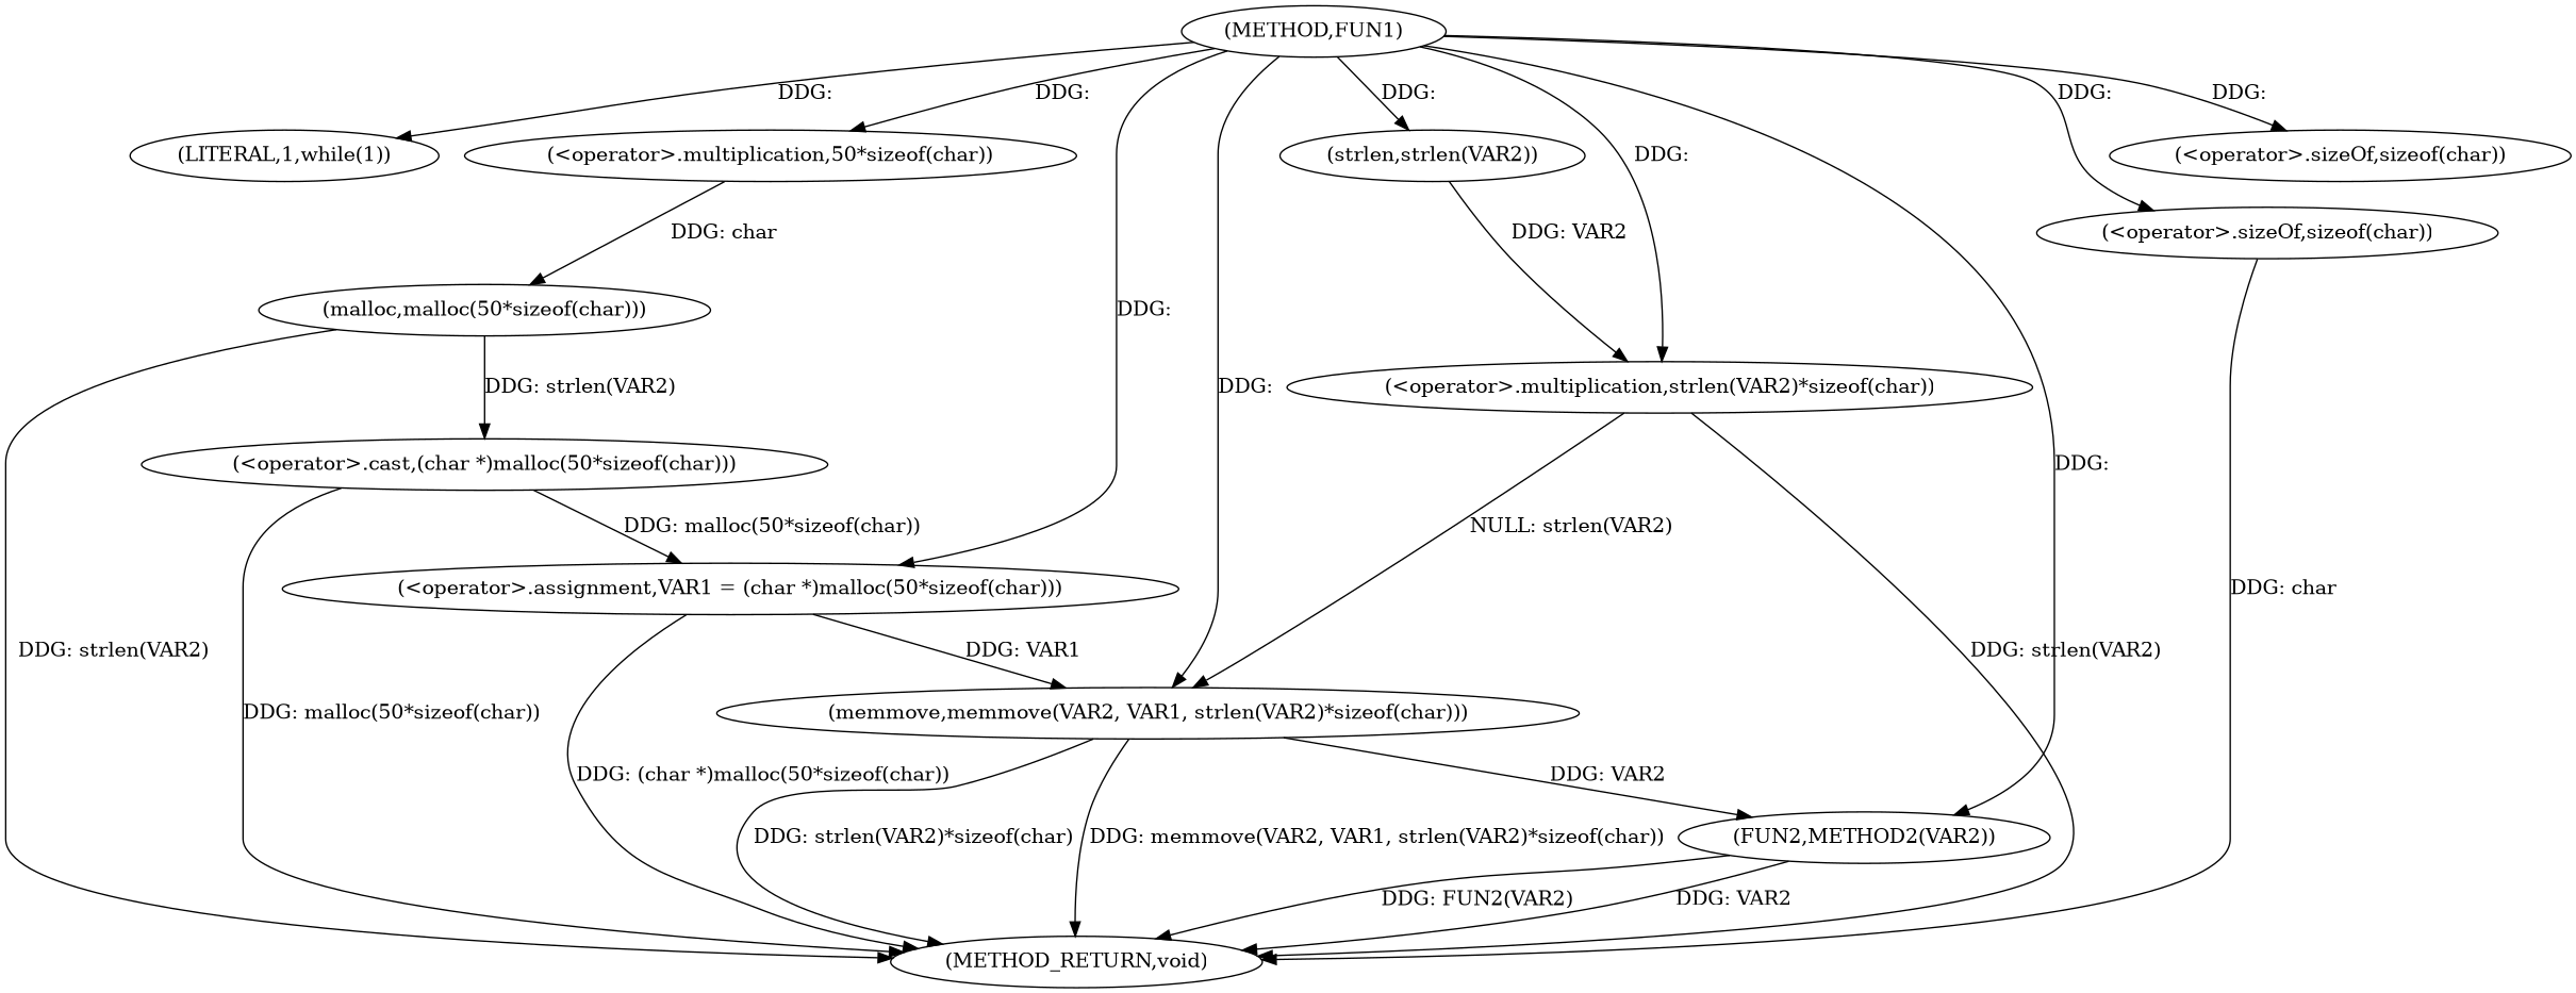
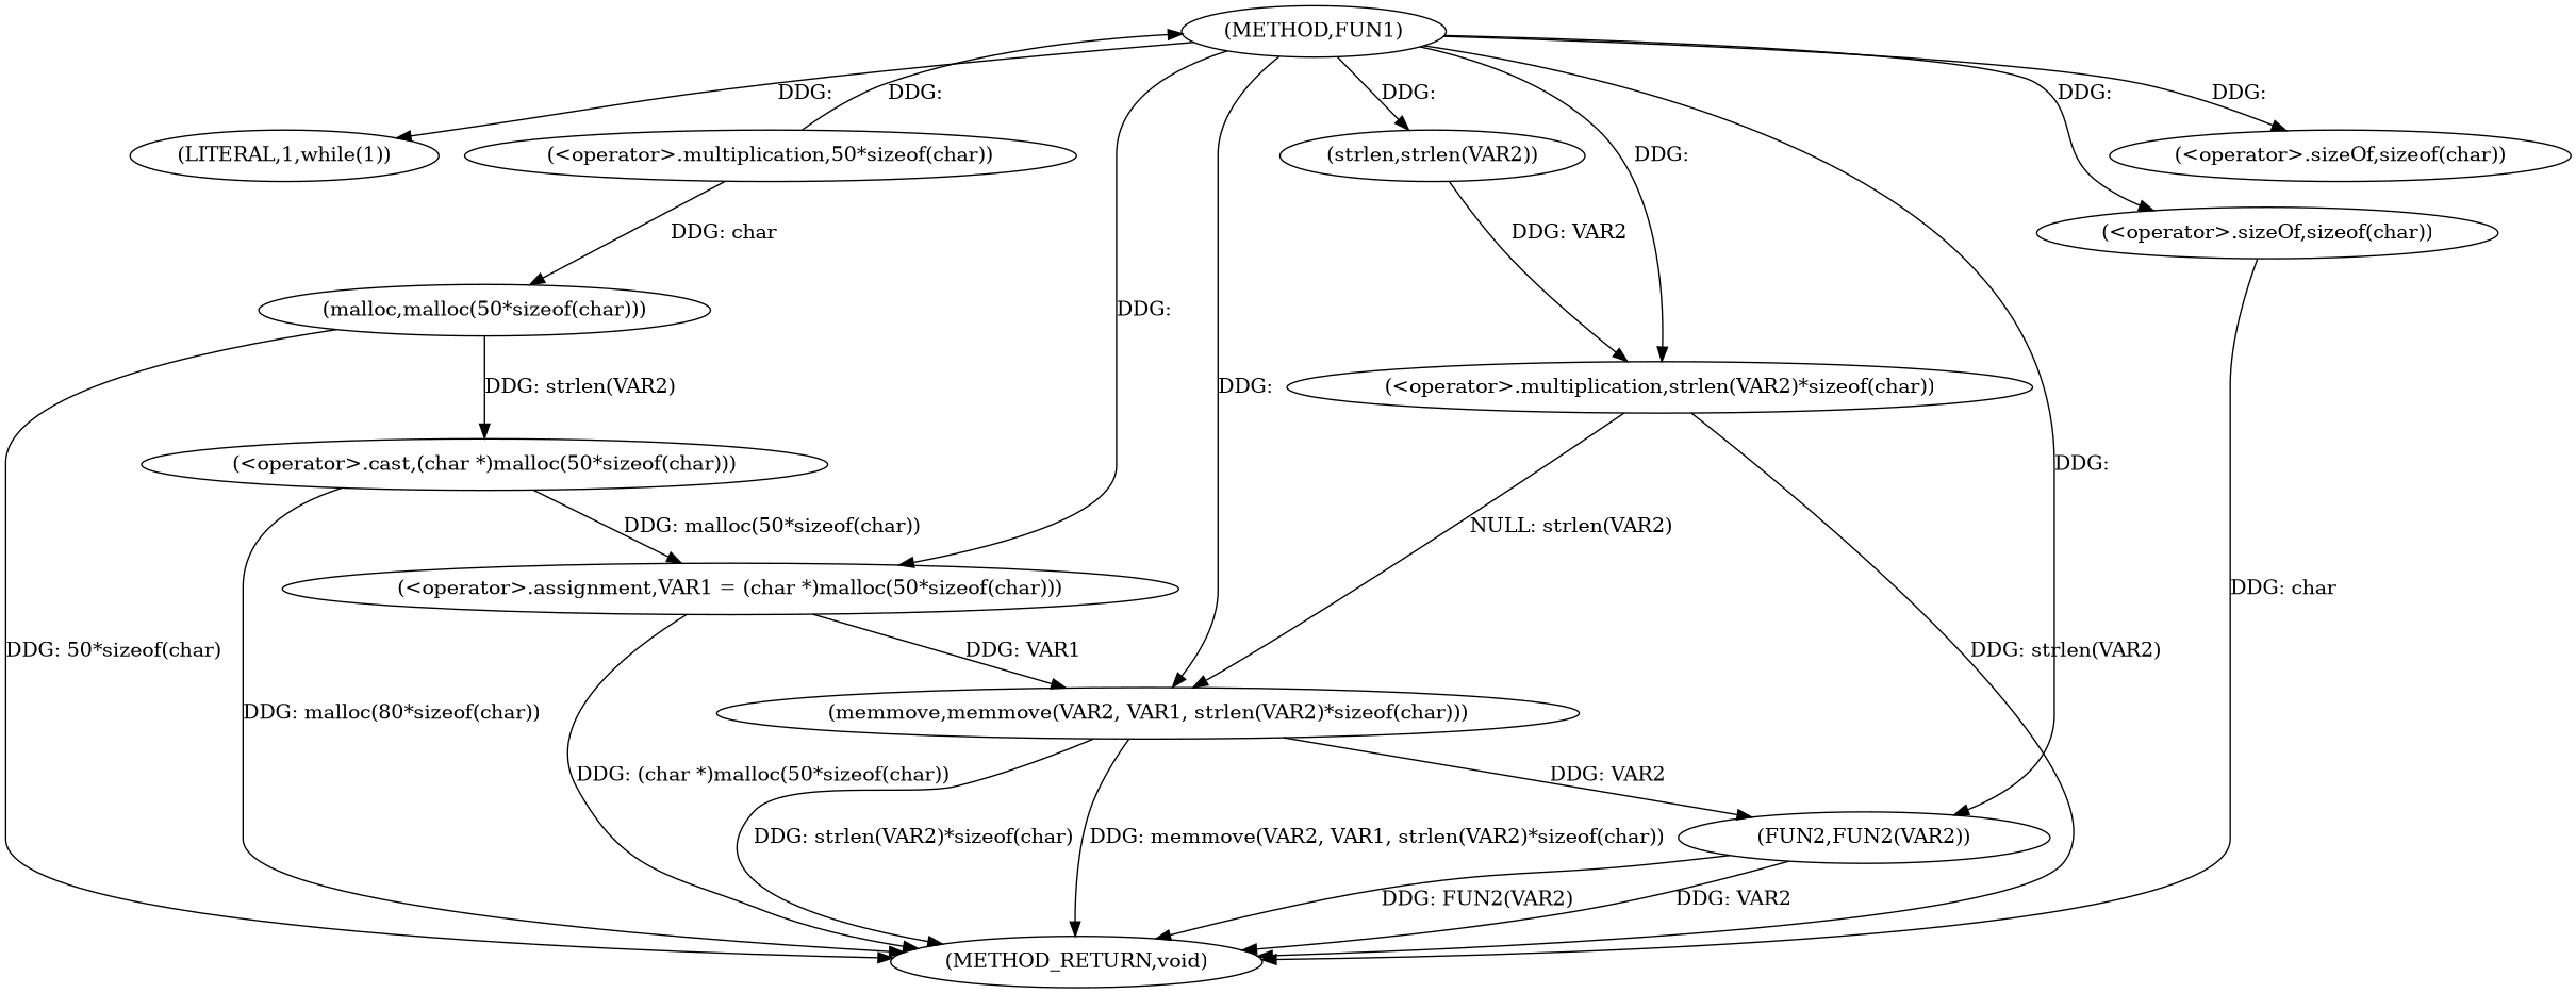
  digraph {
    n1 [label="(METHOD,FUN1)"]
    n2 [label="(LITERAL,1,while(1))"]
    n3 [label="(<operator>.assignment,VAR1 = (char *)malloc(50*sizeof(char)))"]
    n4 [label="(<operator>.multiplication,50*sizeof(char))"]
    n5 [label="(<operator>.sizeOf,sizeof(char))"]
    n6 [label="(memmove,memmove(VAR2, VAR1, strlen(VAR2)*sizeof(char)))"]
    n7 [label="(<operator>.multiplication,strlen(VAR2)*sizeof(char))"]
    n8 [label="(strlen,strlen(VAR2))"]
    n9 [label="(<operator>.sizeOf,sizeof(char))"]
-   n10 [label="(FUN2,METHOD2(VAR2))"]
+   n10 [label="(FUN2,FUN2(VAR2))"]
    n11 [label="(METHOD_RETURN,void)"]
    n12 [label="(malloc,malloc(50*sizeof(char)))"]
    n13 [label="(<operator>.cast,(char *)malloc(50*sizeof(char)))"]
    n1 -> n2 [label="DDG: "]
    n1 -> n3 [label="DDG: "]
-   n1 -> n4 [label="DDG: "]
+   n4 -> n1 [label="DDG: "]
    n1 -> n5 [label="DDG: "]
    n1 -> n6 [label="DDG: "]
    n1 -> n7 [label="DDG: "]
    n1 -> n8 [label="DDG: "]
    n1 -> n9 [label="DDG: "]
    n1 -> n10 [label="DDG: "]
    n3 -> n6 [label="DDG: VAR1"]
    n3 -> n11 [label="DDG: (char *)malloc(50*sizeof(char))"]
    n4 -> n12 [label="DDG: char"]
    n6 -> n10 [label="DDG: VAR2"]
    n6 -> n11 [label="DDG: memmove(VAR2, VAR1, strlen(VAR2)*sizeof(char))"]
    n6 -> n11 [label="DDG: strlen(VAR2)*sizeof(char)"]
    n7 -> n6 [label="NULL: strlen(VAR2)"]
    n7 -> n11 [label="DDG: strlen(VAR2)"]
    n8 -> n7 [label="DDG: VAR2"]
    n9 -> n11 [label="DDG: char"]
    n10 -> n11 [label="DDG: VAR2"]
    n10 -> n11 [label="DDG: FUN2(VAR2)"]
-   n12 -> n11 [label="DDG: strlen(VAR2)"]
+   n12 -> n11 [label="DDG: 50*sizeof(char)"]
    n12 -> n13 [label="DDG: strlen(VAR2)"]
    n13 -> n3 [label="DDG: malloc(50*sizeof(char))"]
-   n13 -> n11 [label="DDG: malloc(50*sizeof(char))"]
+   n13 -> n11 [label="DDG: malloc(80*sizeof(char))"]
  }
